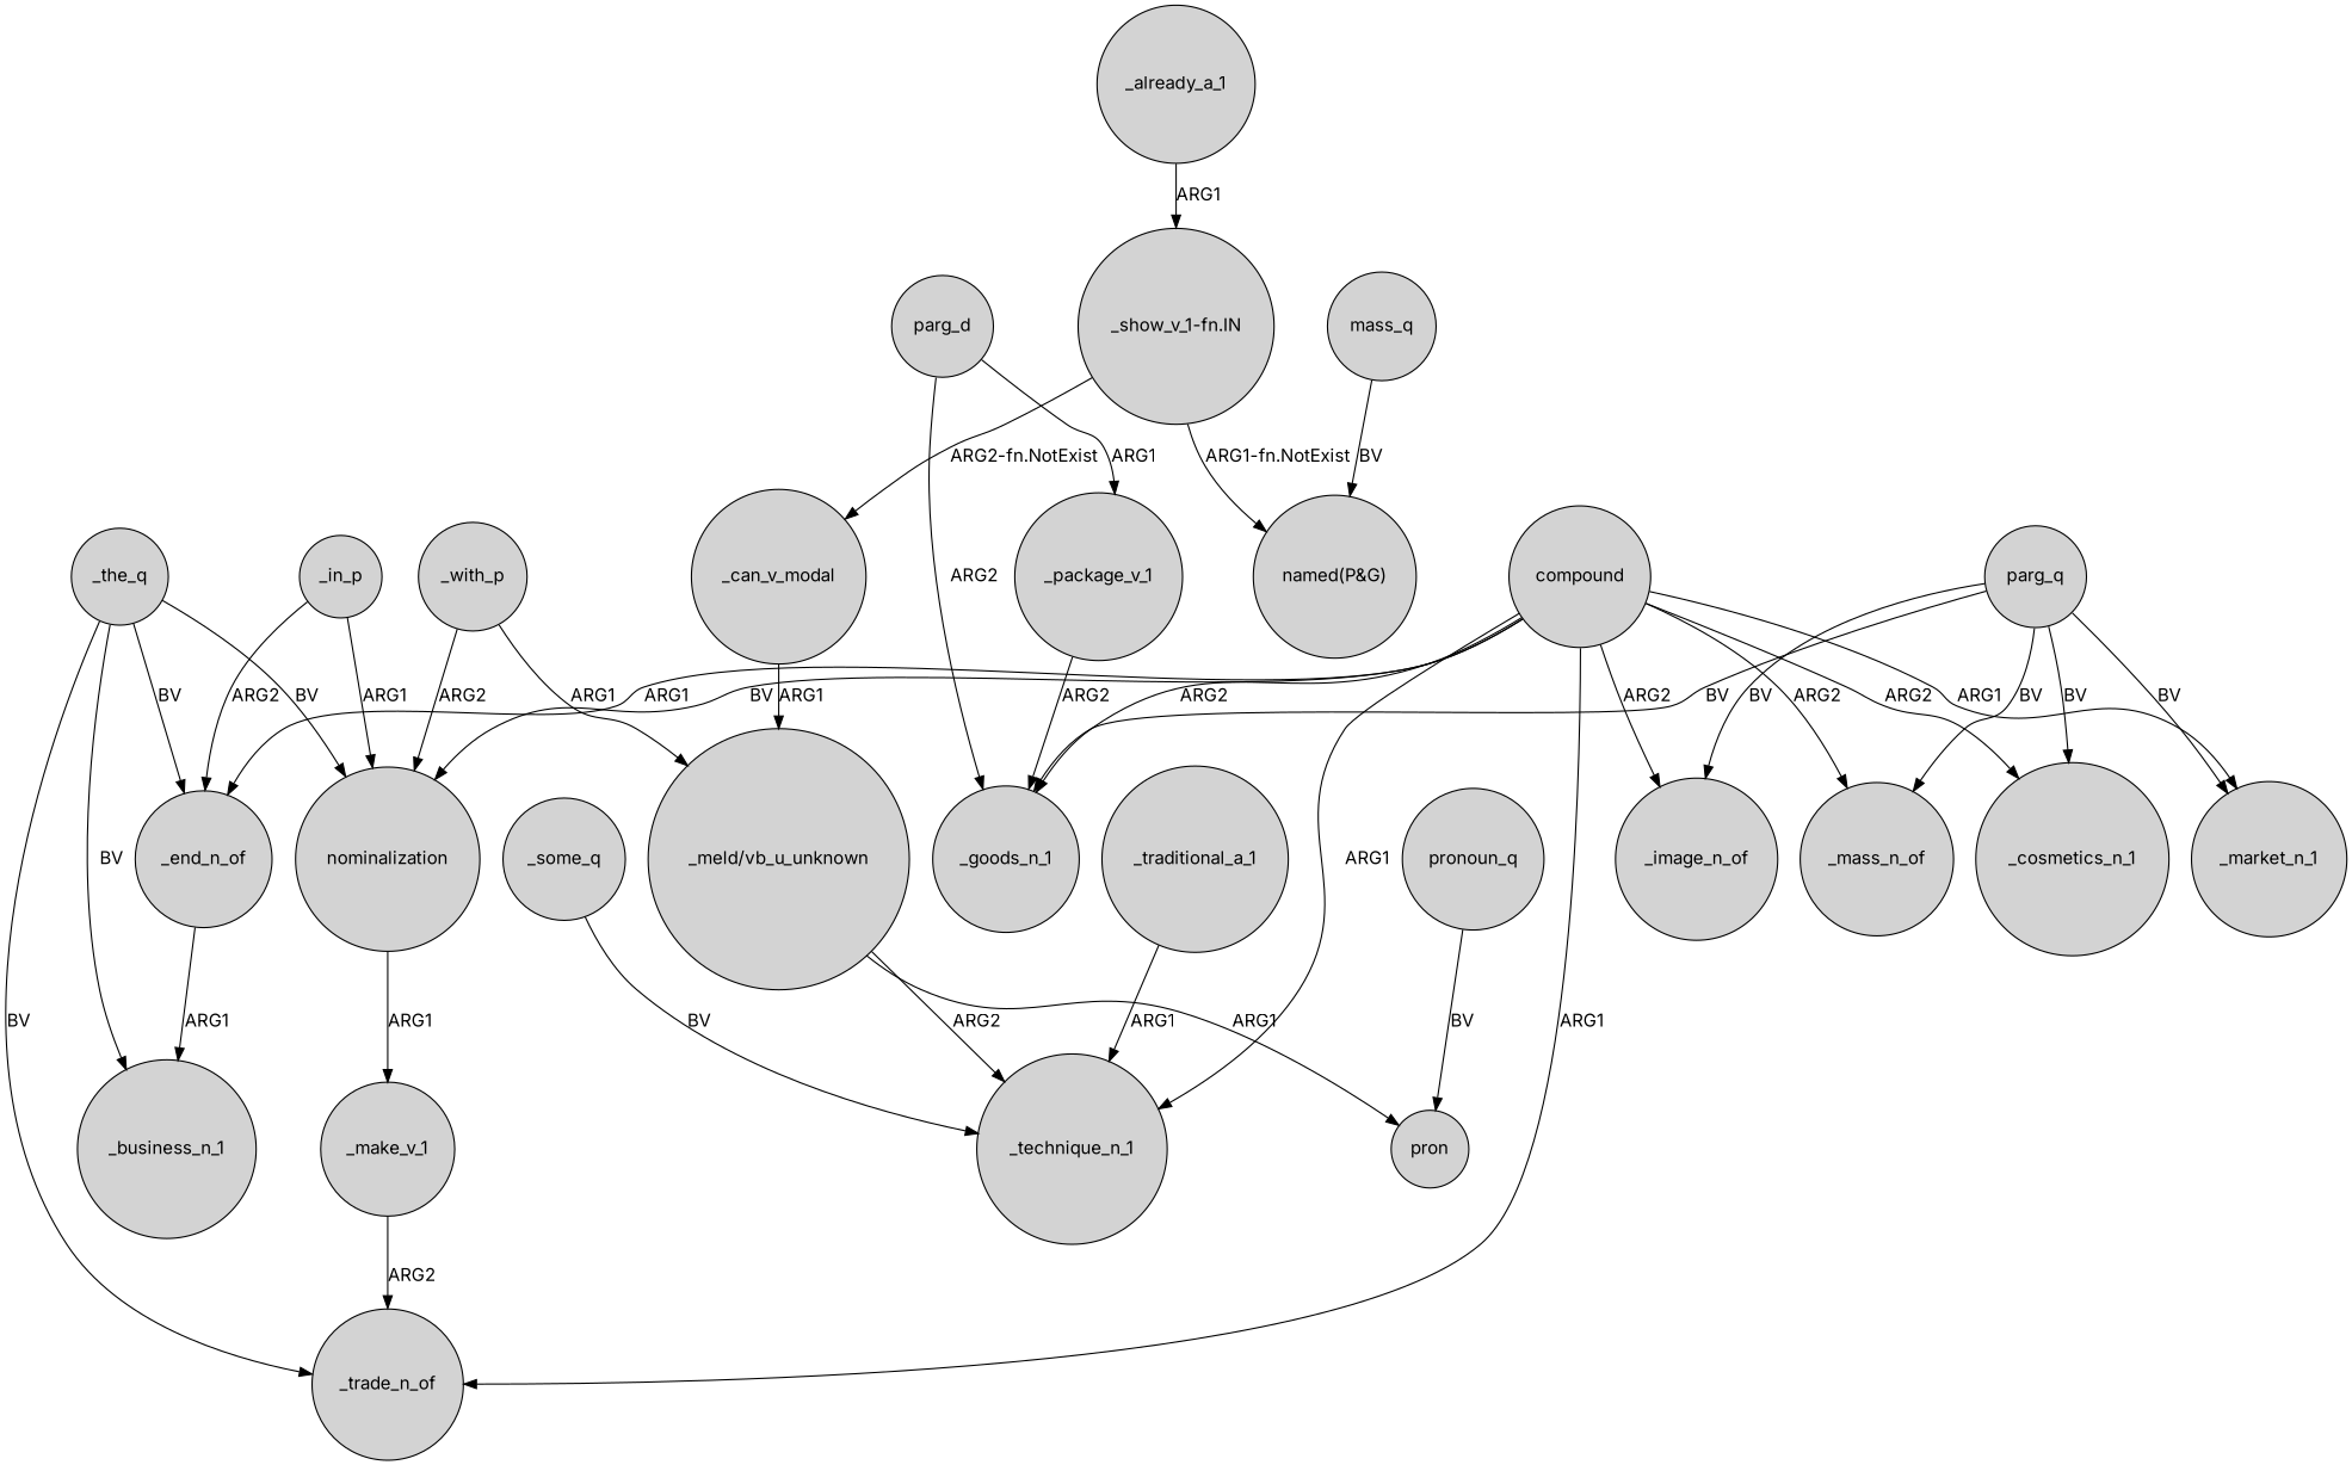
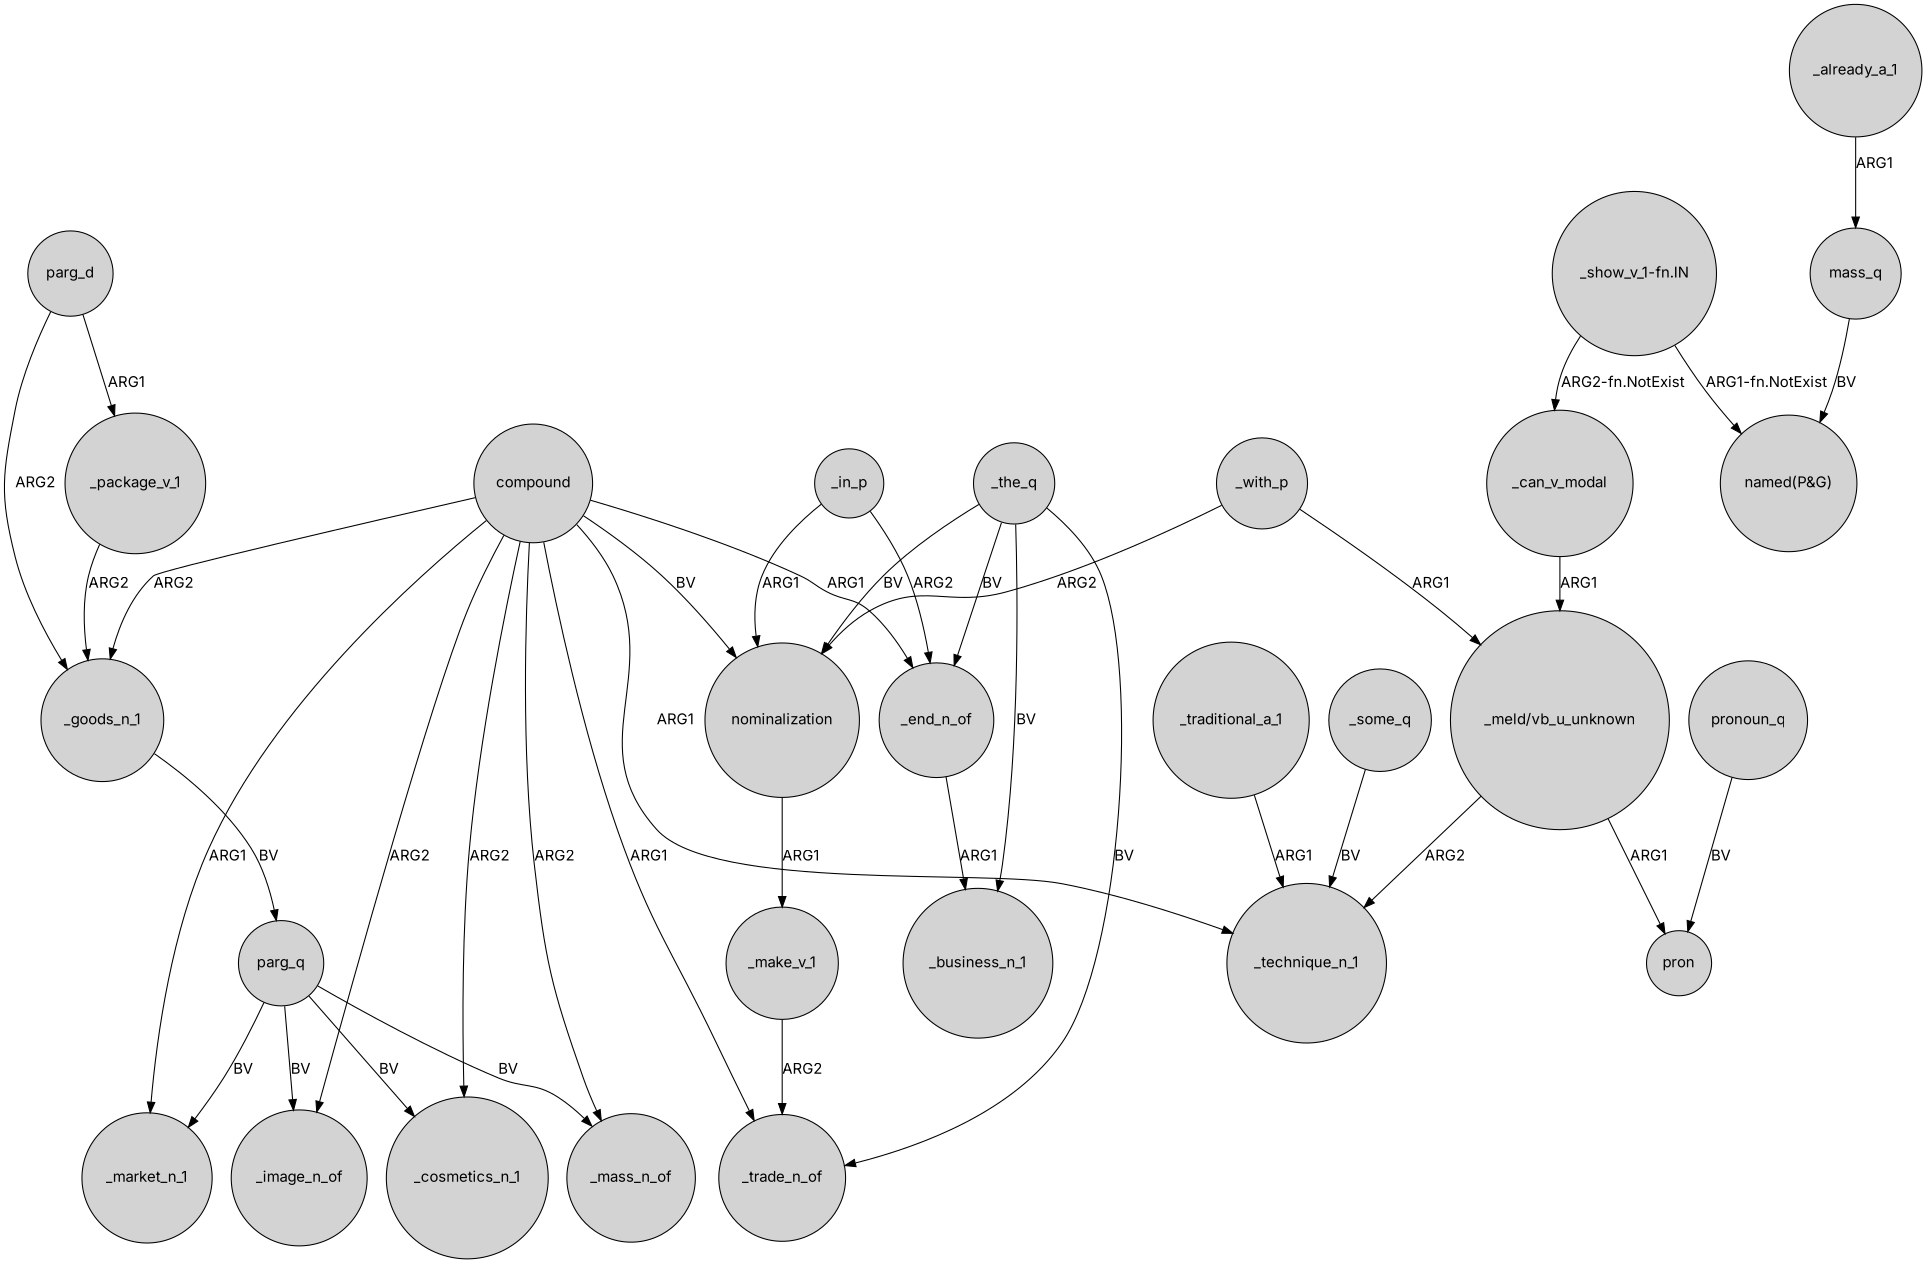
  digraph {
    fontname=Inter
    node [fontname=Inter shape=circle style=filled]
    edge [fontname=Inter]
    parg_d
    _package_v_1
    _goods_n_1
    _the_q
    _business_n_1
    _end_n_of
    _trade_n_of
    nominalization
    _make_v_1
    _in_p
    compound
    _image_n_of
    _technique_n_1
    _mass_n_of
    _market_n_1
    _cosmetics_n_1
    _with_p
    "_meld/vb_u_unknown"
    pron
    _already_a_1
    "_show_v_1-fn.IN"
    _can_v_modal
    "named(P&G)"
    _some_q
    n25 [label=parg_q]
    n26 [label=mass_q]
    pronoun_q
    _traditional_a_1
    parg_d -> _package_v_1 [label=ARG1]
    parg_d -> _goods_n_1 [label=ARG2]
    _package_v_1 -> _goods_n_1 [label=ARG2]
    _the_q -> _business_n_1 [label=BV]
    _the_q -> _end_n_of [label=BV]
    _the_q -> _trade_n_of [label=BV]
    _the_q -> nominalization [label=BV]
    _end_n_of -> _business_n_1 [label=ARG1]
    nominalization -> _make_v_1 [label=ARG1]
    _make_v_1 -> _trade_n_of [label=ARG2]
    _in_p -> _end_n_of [label=ARG2]
    _in_p -> nominalization [label=ARG1]
    compound -> _goods_n_1 [label=ARG2]
    compound -> _end_n_of [label=ARG1]
    compound -> _trade_n_of [label=ARG1]
    compound -> nominalization [label=BV]
    compound -> _image_n_of [label=ARG2]
    compound -> _technique_n_1 [label=ARG1]
    compound -> _mass_n_of [label=ARG2]
    compound -> _market_n_1 [label=ARG1]
    compound -> _cosmetics_n_1 [label=ARG2]
    _with_p -> nominalization [label=ARG2]
    _with_p -> "_meld/vb_u_unknown" [label=ARG1]
    "_meld/vb_u_unknown" -> _technique_n_1 [label=ARG2]
    "_meld/vb_u_unknown" -> pron [label=ARG1]
-   _already_a_1 -> "_show_v_1-fn.IN" [label=ARG1]
+   _already_a_1 -> n26 [label=ARG1]
    "_show_v_1-fn.IN" -> _can_v_modal [label="ARG2-fn.NotExist"]
    "_show_v_1-fn.IN" -> "named(P&G)" [label="ARG1-fn.NotExist"]
    _can_v_modal -> "_meld/vb_u_unknown" [label=ARG1]
    _some_q -> _technique_n_1 [label=BV]
-   n25 -> _goods_n_1 [label=BV]
+   _goods_n_1 -> n25 [label=BV]
    n25 -> _image_n_of [label=BV]
    n25 -> _mass_n_of [label=BV]
    n25 -> _market_n_1 [label=BV]
    n25 -> _cosmetics_n_1 [label=BV]
    n26 -> "named(P&G)" [label=BV]
    pronoun_q -> pron [label=BV]
    _traditional_a_1 -> _technique_n_1 [label=ARG1]
  }
